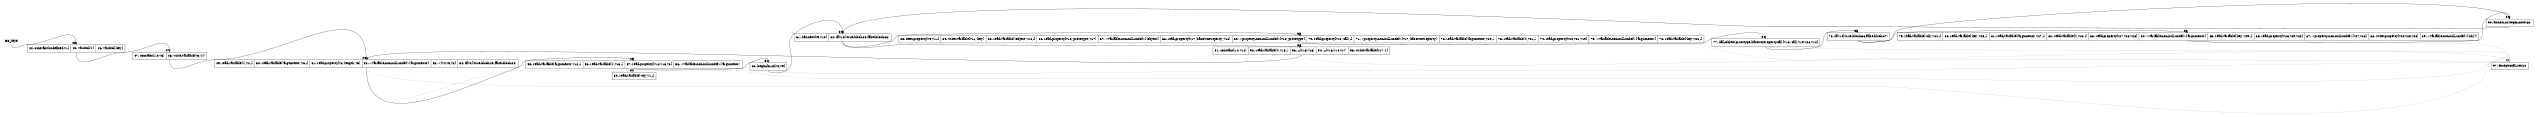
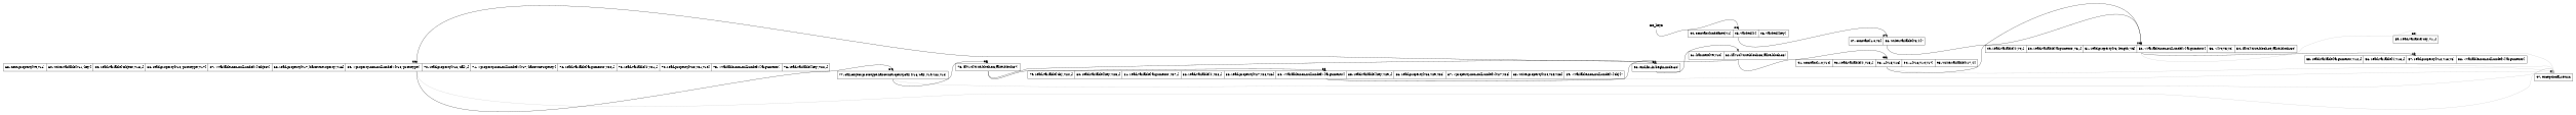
  digraph {
    rankdir=LR
    node [shape=record]
    edge [headport=n tailport=s]
    n1 [label=BB_key5 shape=none]
    n2 [label="{44: constant[undefined,v1]|45: vardecl['i']|46: vardecl['key']}"]
    n3 [label="{47: constant[1.0,v3]|48: write-variable[v3,'i']*}"]
    n4 [label="{49: read-variable['i',v4,-]|50: read-variable['arguments',v6,-]|51: read-property[v6,'length',v5]|52: \<variable-non-null-undef\>['arguments']|53: \<[v4,v5,v2]|54: if[v2](true-block:29,false-block:30)}"]
    n5 [label="{55: read-variable['arguments',v12,-]|56: read-variable['i',v13,-]|57: read-property[v12,v13,v8]|58: \<variable-non-null-undef\>['arguments']}"]
    n6 [label="{59: read-variable['obj',v1,-]}"]
    n7 [label="{97: exceptional-return}"]
-   n8 [label="{60: begin-for-in[v8,v9]}"]
    n9 [label="{61: has-next[v9,v10]|62: if[v10](true-block:33,false-block:38)}"]
    n10 [label="{63: next-property[v9,v11]|64: write-variable[v11,'key']|65: read-variable['Object',v18,-]|66: read-property[v18,'prototype',v17]|67: \<variable-non-null-undef\>['Object']|68: read-property[v17,'hasOwnProperty',v16]|69: \<property-non-null-undef\>[v18,'prototype']|70: read-property[v16,'call',-]|71: \<property-non-null-undef\>[v17,'hasOwnProperty']|72: read-variable['arguments',v20,-]|73: read-variable['i',v21,-]|74: read-property[v20,v21,v19]|75: \<variable-non-null-undef\>['arguments']|76: read-variable['key',v22,-]}"]
    n11 [label="{91: constant[1.0,v14]|92: read-variable['i',v15,-]|93: +[v15,v16]|94: +[v16,v14,v17]|95: write-variable[v17,'i']}"]
    n12 [label="{77: call-Object.prototype.hasOwnProperty.call [v16,'call',v19,v22,v14]}"]
    n13 [label="{78: if[v14](true-block:36,false-block:37)}"]
    n14 [label="{79: read-variable['obj',v24,-]|80: read-variable['key',v25,-]|81: read-variable['arguments',v27,-]|82: read-variable['i',v28,-]|83: read-property[v27,v28,v26]|84: \<variable-non-null-undef\>['arguments']|85: read-variable['key',v29,-]|86: read-property[v26,v29,v23]|87: \<property-non-null-undef\>[v27,v28]|88: write-property[v24,v25,v23]|89: \<variable-non-null-undef\>['obj']*}"]
    n15 [label="{90: end-for-in(begin-node:60)}"]
    n1 -> n2 [headlabel="    26"]
    n2 -> n3 [headlabel="      27"]
    n3 -> n4 [headlabel="      28"]
    n4 -> n5 [headlabel="      29"]
    n4 -> n6 [color=gray headlabel="      30"]
    n4 -> n7 [color=gray headlabel="      40"]
    n5 -> n7 [color=gray]
-   n5 -> n8 [headlabel="      31"]
-   n8 -> n7 [color=gray]
-   n8 -> n9 [headlabel="      32"]
    n9 -> n10 [headlabel="      33"]
    n9 -> n11 [headlabel="      38"]
    n10 -> n7 [color=gray]
    n10 -> n12 [headlabel="      34"]
    n11 -> n4
    n11 -> n7 [color=gray]
    n12 -> n7 [color=gray]
    n12 -> n13 [headlabel="      35"]
    n13 -> n14 [headlabel="      36"]
    n13 -> n15 [headlabel="      37"]
    n14 -> n7 [color=gray]
    n14 -> n15
    n15 -> n9
  }
